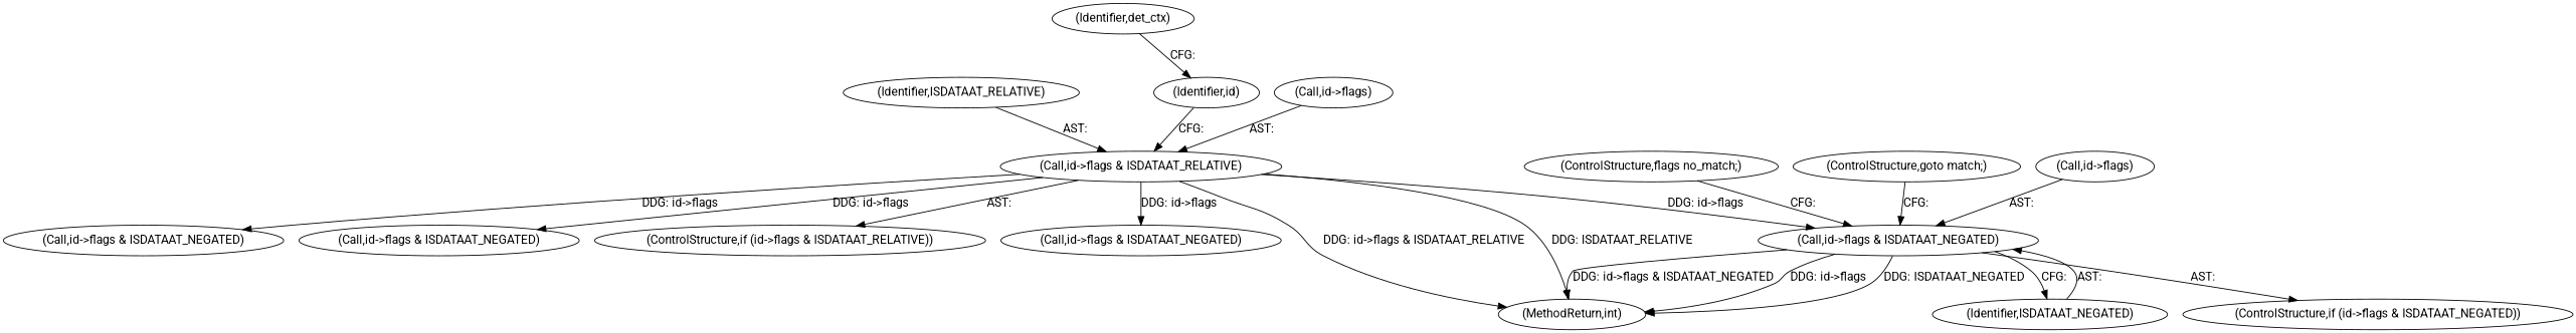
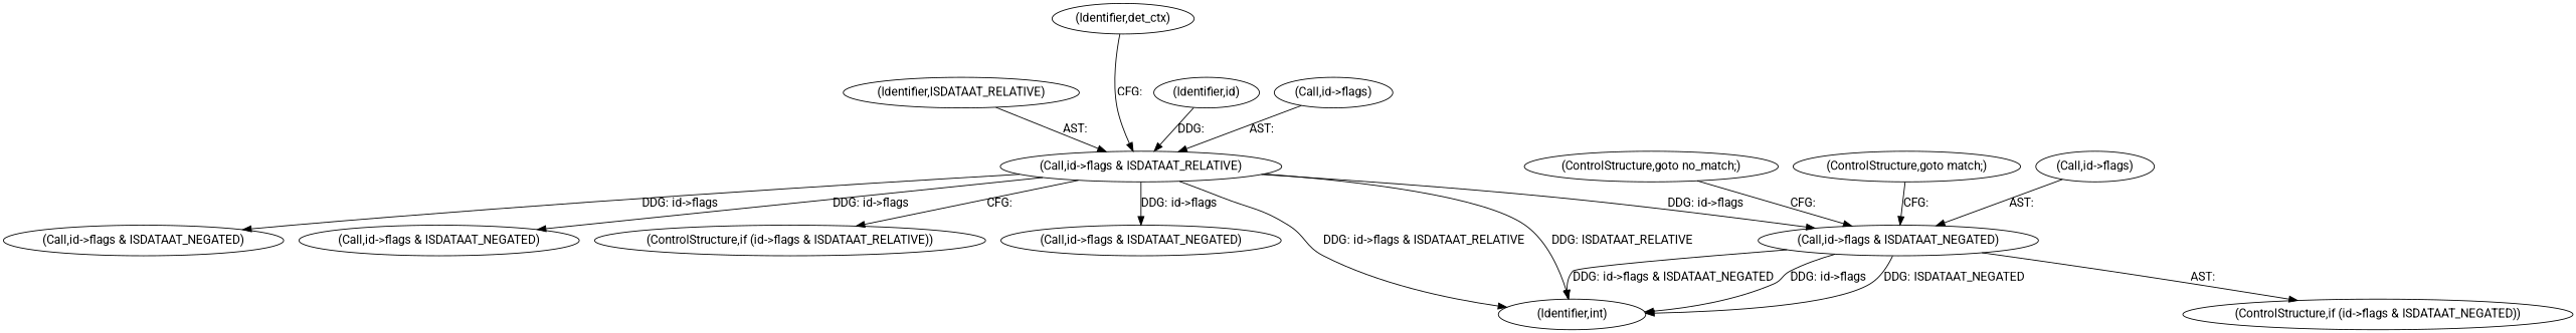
  digraph {
    fontname=Roboto
    node [fontname=Roboto]
    edge [fontname=Roboto]
    n1 [label="(Call,id->flags & ISDATAAT_NEGATED)"]
    n2 [label="(ControlStructure,if (id->flags & ISDATAAT_NEGATED))"]
-   n3 [label="(MethodReturn,int)"]
-   n4 [label="(Identifier,ISDATAAT_NEGATED)"]
+   n3 [label="(Identifier,int)"]
    n5 [label="(Call,id->flags & ISDATAAT_RELATIVE)"]
    n6 [label="(Call,id->flags & ISDATAAT_NEGATED)"]
    n7 [label="(Call,id->flags & ISDATAAT_NEGATED)"]
    n8 [label="(ControlStructure,if (id->flags & ISDATAAT_RELATIVE))"]
    n9 [label="(Call,id->flags & ISDATAAT_NEGATED)"]
    n10 [label="(Identifier,ISDATAAT_RELATIVE)"]
-   n11 [label="(ControlStructure,flags no_match;)"]
+   n11 [label="(ControlStructure,goto no_match;)"]
    n12 [label="(Identifier,id)"]
    n13 [label="(ControlStructure,goto match;)"]
    n14 [label="(Call,id->flags)"]
    n15 [label="(Identifier,det_ctx)"]
    n16 [label="(Call,id->flags)"]
    n1 -> n2 [label="AST: "]
    n1 -> n3 [label="DDG: ISDATAAT_NEGATED"]
    n1 -> n3 [label="DDG: id->flags & ISDATAAT_NEGATED"]
    n1 -> n3 [label="DDG: id->flags"]
-   n1 -> n4 [label="CFG: "]
-   n4 -> n1 [label="AST: "]
    n5 -> n1 [label="DDG: id->flags"]
    n5 -> n3 [label="DDG: id->flags & ISDATAAT_RELATIVE"]
    n5 -> n3 [label="DDG: ISDATAAT_RELATIVE"]
    n5 -> n6 [label="DDG: id->flags"]
    n5 -> n7 [label="DDG: id->flags"]
-   n5 -> n8 [label="AST: "]
+   n5 -> n8 [label="CFG: "]
    n5 -> n9 [label="DDG: id->flags"]
    n10 -> n5 [label="AST: "]
    n11 -> n1 [label="CFG: "]
-   n12 -> n5 [label="CFG: "]
+   n12 -> n5 [label="DDG: "]
    n13 -> n1 [label="CFG: "]
    n14 -> n5 [label="AST: "]
-   n15 -> n12 [label="CFG: "]
+   n15 -> n5 [label="CFG: "]
    n16 -> n1 [label="AST: "]
  }
